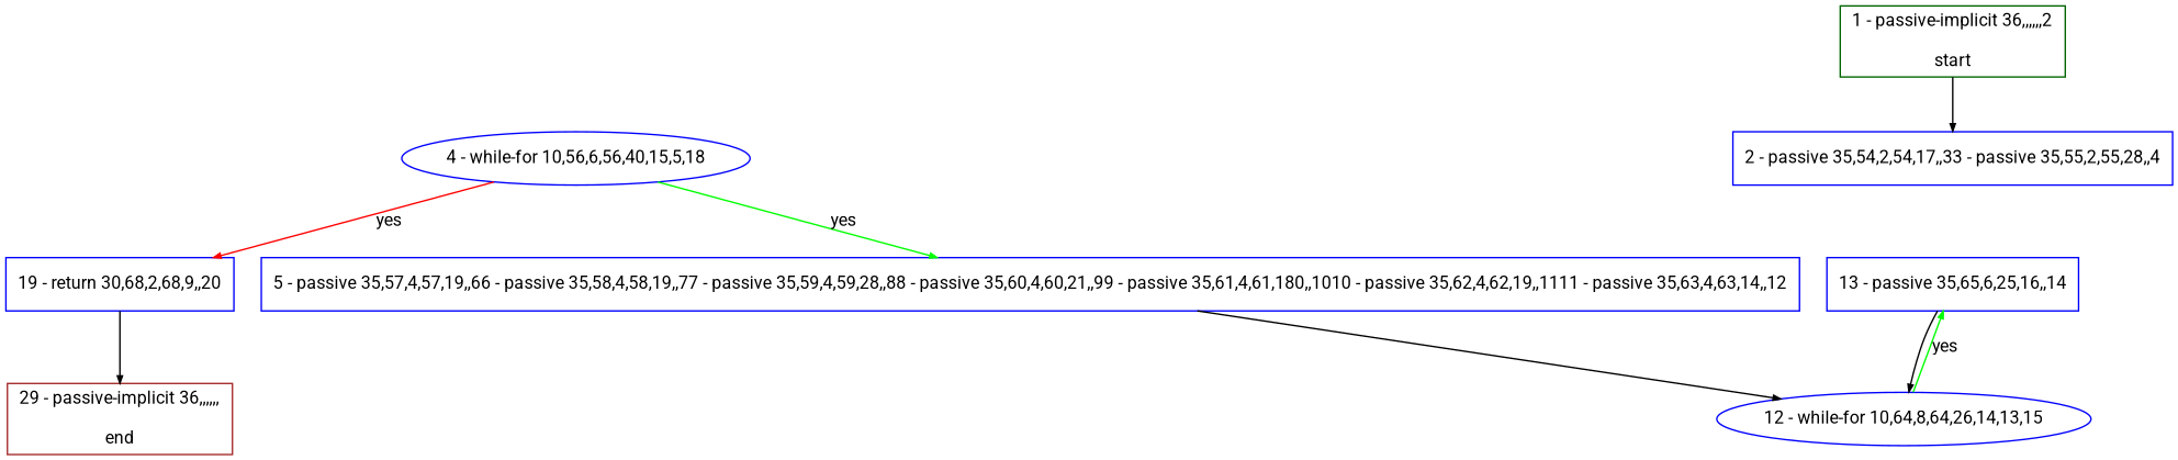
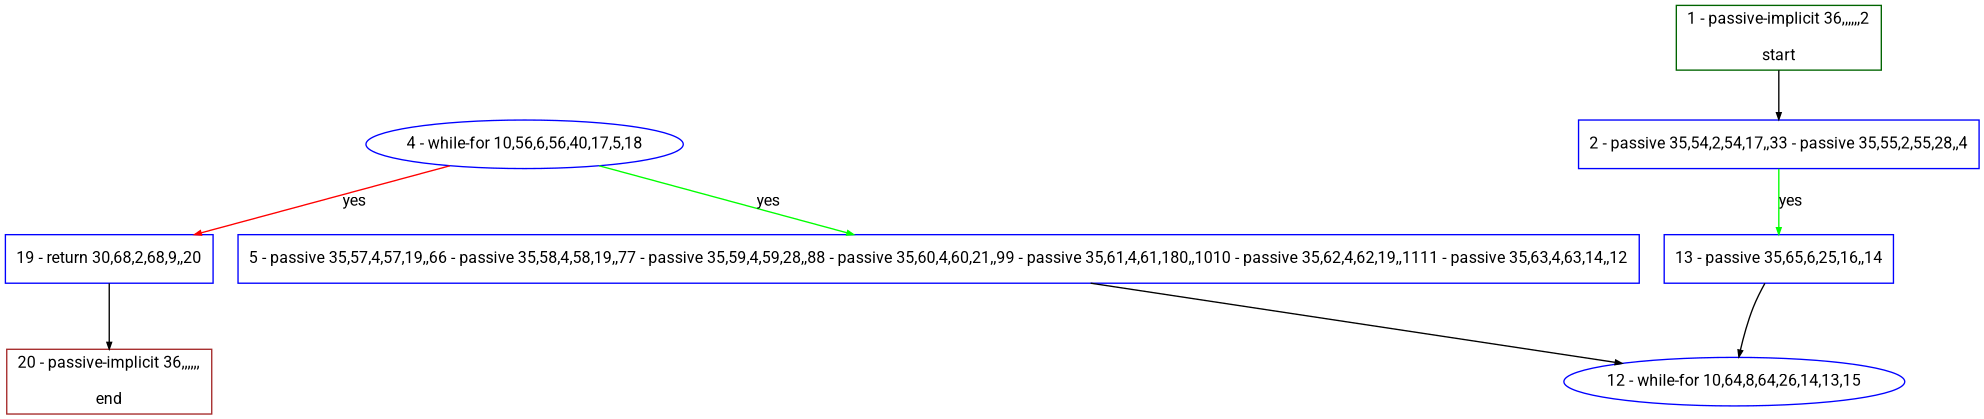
  digraph {
    bgcolor=white
    compound=true
    fillcolor="#FFFFCC"
    fontname=Roboto
    fontsize=12
    pack=true
    packmode=clust
    style="rounded,filled"
    node [color="#0000ff" compound=true fillcolor="#ffffff" fixedsize=false fontname=Roboto fontsize=12 node_initialized=no shape=box style=filled]
    edge [arrowhead=normal arrowsize=0.5 arrowtail=none color="#000000" compound=true dir=forward fontcolor=black fontname=Roboto fontsize=12]
    n1 [label="2 - passive 35,54,2,54,17,,33 - passive 35,55,2,55,28,,4"]
-   n2 [label="4 - while-for 10,56,6,56,40,15,5,18" shape=oval]
+   n2 [label="4 - while-for 10,56,6,56,40,17,5,18" shape=oval]
    n3 [label="5 - passive 35,57,4,57,19,,66 - passive 35,58,4,58,19,,77 - passive 35,59,4,59,28,,88 - passive 35,60,4,60,21,,99 - passive 35,61,4,61,180,,1010 - passive 35,62,4,62,19,,1111 - passive 35,63,4,63,14,,12"]
    n4 [label="19 - return 30,68,2,68,9,,20"]
    n5 [color="#006400" label="1 - passive-implicit 36,,,,,,2\n\nstart"]
    n6 [label="12 - while-for 10,64,8,64,26,14,13,15" shape=oval]
-   n7 [color="#a52a2a" label="29 - passive-implicit 36,,,,,,\n\nend"]
+   n7 [color="#a52a2a" label="20 - passive-implicit 36,,,,,,\n\nend"]
    n8 [label="13 - passive 35,65,6,25,16,,14"]
    n2 -> n3 [color="#00ff00" label=yes]
    n2 -> n4 [color="#ff0000" label=yes]
    n3 -> n6
    n4 -> n7
    n5 -> n1
-   n6 -> n8 [color="#00ff00" label=yes]
+   n1 -> n8 [color="#00ff00" label=yes]
    n8 -> n6
  }
